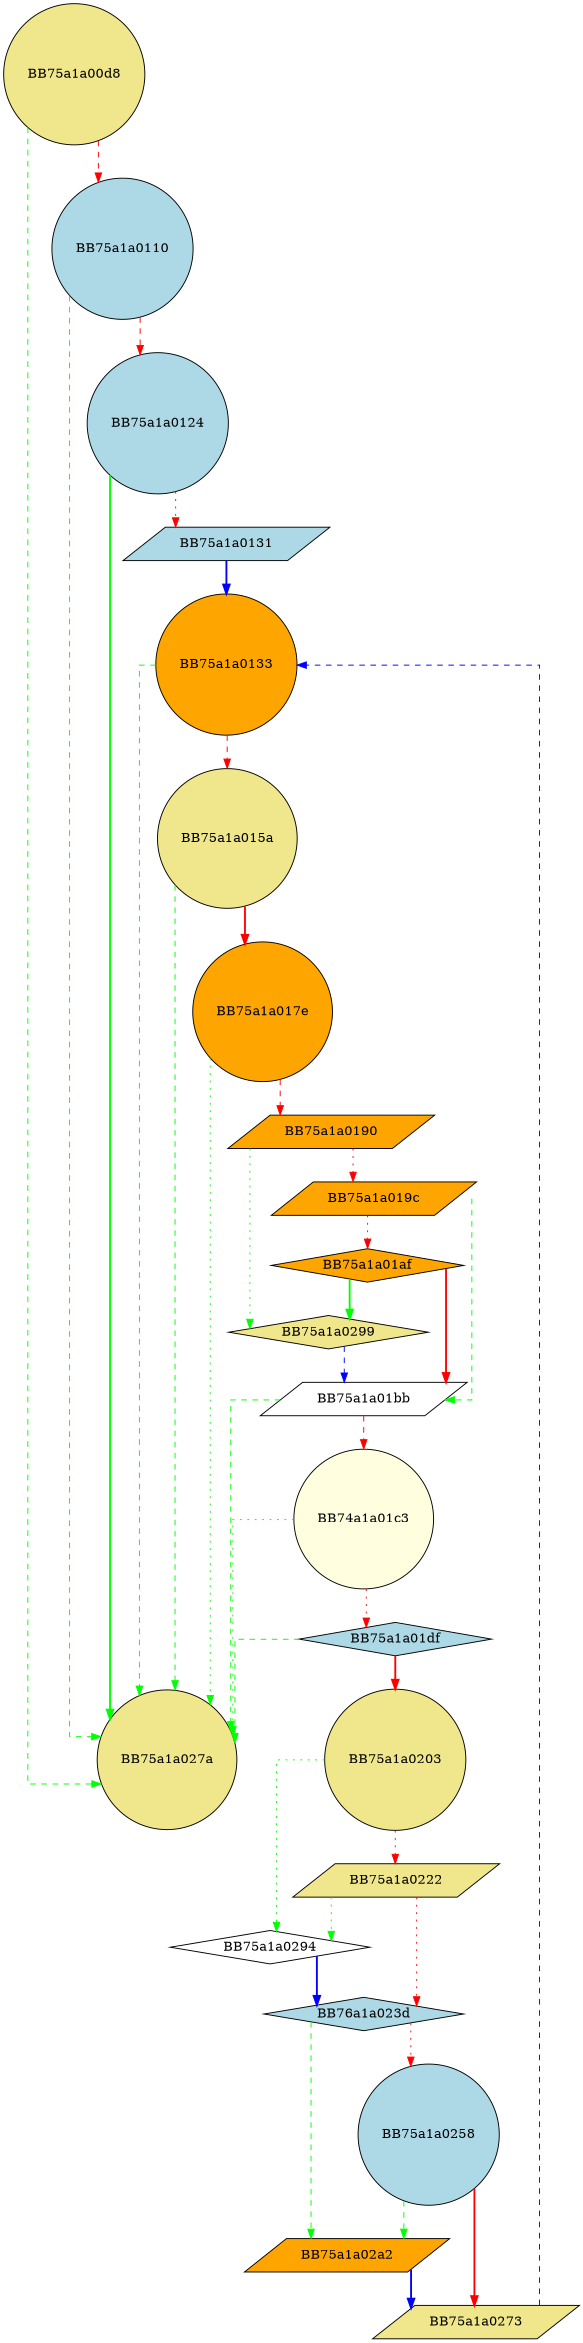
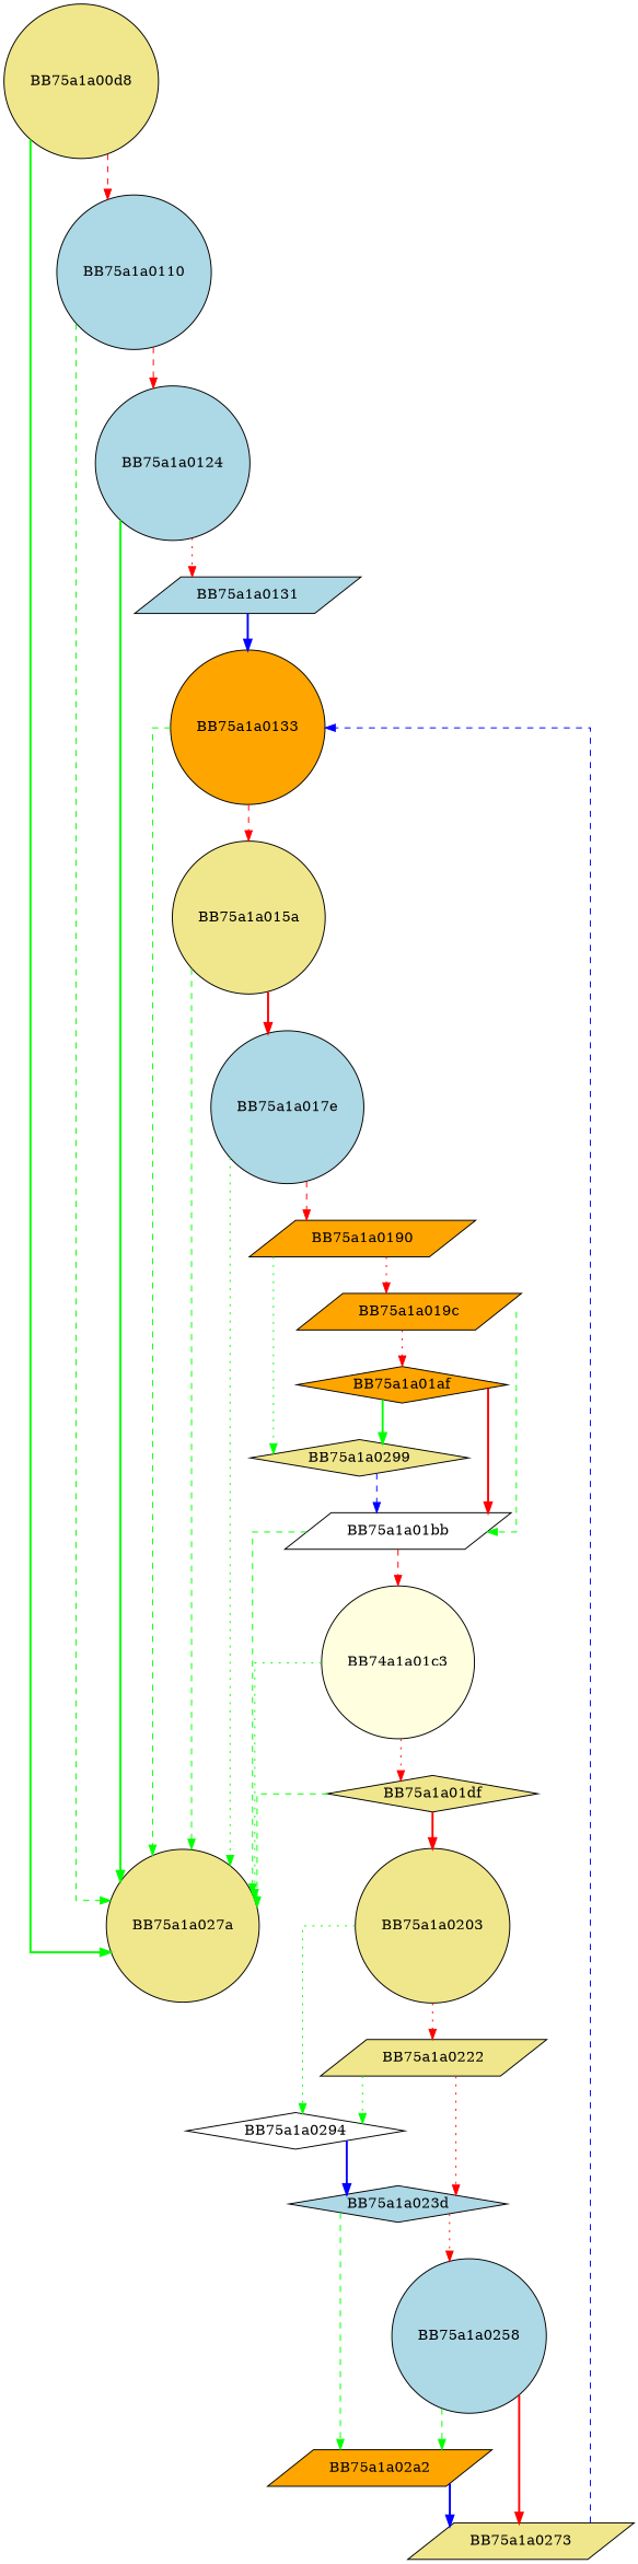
  digraph {
    splines=ortho
    node [fillcolor=khaki shape=circle style=filled]
    edge [color=green style=dashed]
    BB75a1a00d8
    BB75a1a027a
    BB75a1a0110 [fillcolor=lightblue]
    BB75a1a0124 [fillcolor=lightblue]
    BB75a1a0131 [fillcolor=lightblue shape=parallelogram]
    BB75a1a0133 [fillcolor=orange]
    BB75a1a015a
-   BB75a1a017e [fillcolor=orange]
+   BB75a1a017e [fillcolor=lightblue]
    BB75a1a0190 [fillcolor=orange shape=parallelogram]
    BB75a1a0299 [shape=diamond]
    BB75a1a019c [fillcolor=orange shape=parallelogram]
    BB75a1a01bb [fillcolor=white shape=parallelogram]
    BB75a1a01af [fillcolor=orange shape=diamond]
    n14 [fillcolor=lightyellow label=BB74a1a01c3]
-   BB75a1a01df [fillcolor=lightblue shape=diamond]
+   BB75a1a01df [shape=diamond]
    BB75a1a0203
    BB75a1a0294 [fillcolor=white shape=diamond]
    BB75a1a0222 [shape=parallelogram]
-   BB75a1a023d [fillcolor=lightblue shape=diamond label=BB76a1a023d]
+   BB75a1a023d [fillcolor=lightblue shape=diamond]
    BB75a1a02a2 [fillcolor=orange shape=parallelogram]
    BB75a1a0258 [fillcolor=lightblue]
    BB75a1a0273 [shape=parallelogram]
-   BB75a1a00d8 -> BB75a1a027a
+   BB75a1a00d8 -> BB75a1a027a [style=bold]
    BB75a1a00d8 -> BB75a1a0110 [color=red]
    BB75a1a0110 -> BB75a1a027a
    BB75a1a0110 -> BB75a1a0124 [color=red]
    BB75a1a0124 -> BB75a1a027a [style=bold]
    BB75a1a0124 -> BB75a1a0131 [color=red style=dotted]
    BB75a1a0131 -> BB75a1a0133 [color=blue style=bold]
    BB75a1a0133 -> BB75a1a027a
    BB75a1a0133 -> BB75a1a015a [color=red]
    BB75a1a015a -> BB75a1a027a
    BB75a1a015a -> BB75a1a017e [color=red style=bold]
    BB75a1a017e -> BB75a1a027a [style=dotted]
    BB75a1a017e -> BB75a1a0190 [color=red]
    BB75a1a0190 -> BB75a1a0299 [style=dotted]
    BB75a1a0190 -> BB75a1a019c [color=red style=dotted]
    BB75a1a0299 -> BB75a1a01bb [color=blue]
    BB75a1a019c -> BB75a1a01bb
    BB75a1a019c -> BB75a1a01af [color=red style=dotted]
    BB75a1a01bb -> BB75a1a027a
    BB75a1a01bb -> n14 [color=red]
    BB75a1a01af -> BB75a1a0299 [style=bold]
    BB75a1a01af -> BB75a1a01bb [color=red style=bold]
    n14 -> BB75a1a027a [style=dotted]
    n14 -> BB75a1a01df [color=red style=dotted]
    BB75a1a01df -> BB75a1a027a
    BB75a1a01df -> BB75a1a0203 [color=red style=bold]
    BB75a1a0203 -> BB75a1a0294 [style=dotted]
    BB75a1a0203 -> BB75a1a0222 [color=red style=dotted]
    BB75a1a0294 -> BB75a1a023d [color=blue style=bold]
    BB75a1a0222 -> BB75a1a0294 [style=dotted]
    BB75a1a0222 -> BB75a1a023d [color=red style=dotted]
    BB75a1a023d -> BB75a1a02a2
    BB75a1a023d -> BB75a1a0258 [color=red style=dotted]
    BB75a1a02a2 -> BB75a1a0273 [color=blue style=bold]
    BB75a1a0258 -> BB75a1a02a2
    BB75a1a0258 -> BB75a1a0273 [color=red style=bold]
    BB75a1a0273 -> BB75a1a0133 [color=blue]
  }
